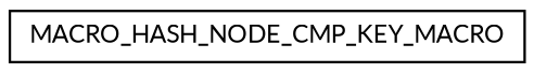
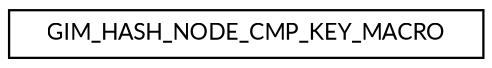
  digraph {
    rankdir=LR
    fontname=Lato
-   n1 [color=black fillcolor=white fontname=Lato fontsize=10 height=0.2 label=MACRO_HASH_NODE_CMP_KEY_MACRO shape=record style=filled width=0.4]
+   n1 [color=black fillcolor=white fontname=Lato fontsize=10 height=0.2 label=GIM_HASH_NODE_CMP_KEY_MACRO shape=record style=filled width=0.4]
  }
